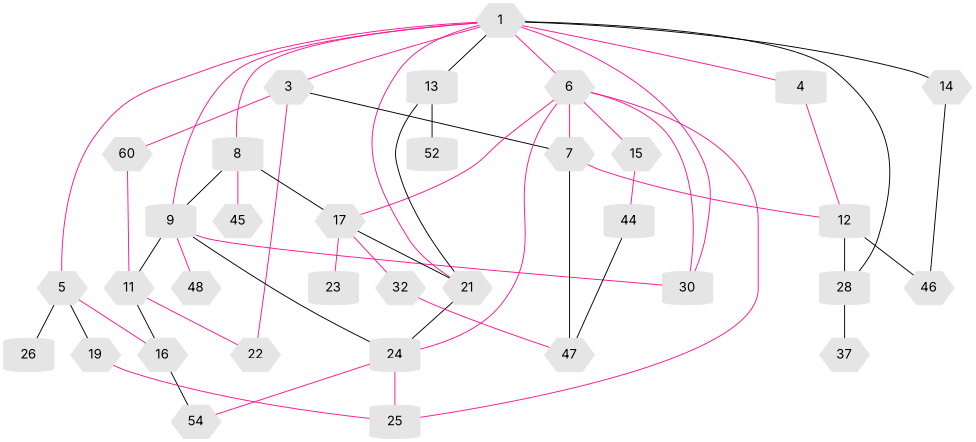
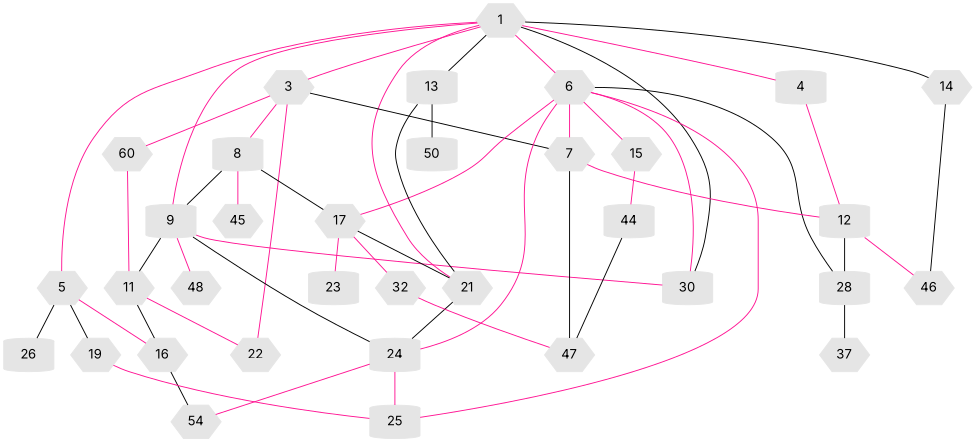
  graph {
    fontname=Inter
    node [color=gray90 fontname=Inter shape=hexagon style=filled]
    edge [color=deeppink fontname=Inter]
    1 [super="+2"]
    3 [super="+49"]
    4 [shape=cylinder super="+42"]
    5 [super="+40"]
    6 [super="+36"]
    9 [shape=cylinder super="+29"]
    13 [shape=cylinder super="+48"]
    14 [super="+50"]
    21 [super="+27"]
    28 [shape=cylinder super="+38"]
    30 [shape=cylinder]
    7
    8 [shape=cylinder super="+41"]
    n14 [label=60 super="+20"]
    22
    12 [shape=cylinder super="+18"]
    16
    19 [super="+33"]
    26 [shape=cylinder]
    15
    17 [super="+39"]
    24 [shape=cylinder super="+55"]
    25 [shape=cylinder super="+34"]
    11 [super="+31"]
    n25 [label=48]
-   52 [shape=cylinder]
+   52 [shape=cylinder label=50]
    46
    37
    47 [super="+51"]
    45
    54
    44 [shape=cylinder]
    23 [shape=cylinder]
    32 [super="+35"]
    1 -- 3
    1 -- 4
    1 -- 5
    1 -- 6 [weight=2]
    1 -- 9
    1 -- 13 [color=black]
    1 -- 14 [color=black]
    1 -- 21
-   1 -- 28 [color=black]
-   1 -- 30
+   6 -- 28 [color=black]
+   1 -- 30 [color=black]
    3 -- 7 [color=black]
-   1 -- 8
+   3 -- 8
    3 -- n14
    3 -- 22
    4 -- 12
    5 -- 16
    5 -- 19 [color=black]
    5 -- 26 [color=black]
    6 -- 30
    6 -- 7
    6 -- 15
    6 -- 17
    6 -- 24
    6 -- 25
    9 -- 30
    9 -- 24 [color=black]
    9 -- 11 [color=black]
    9 -- n25
    13 -- 21 [color=black]
    13 -- 52 [color=black weight=2]
    14 -- 46 [color=black]
    21 -- 24 [color=black]
    28 -- 37 [color=black]
    7 -- 12
    7 -- 47 [color=black]
    8 -- 9 [color=black]
    8 -- 17 [color=black]
    8 -- 45
    n14 -- 11
    12 -- 28 [color=black]
-   12 -- 46 [color=black]
+   12 -- 46
    16 -- 54 [color=black]
    19 -- 25
    15 -- 44
    17 -- 21 [color=black weight=2]
    17 -- 23
    17 -- 32
    24 -- 25
    24 -- 54
    11 -- 22
    11 -- 16 [color=black]
    44 -- 47 [color=black]
    32 -- 47
  }
